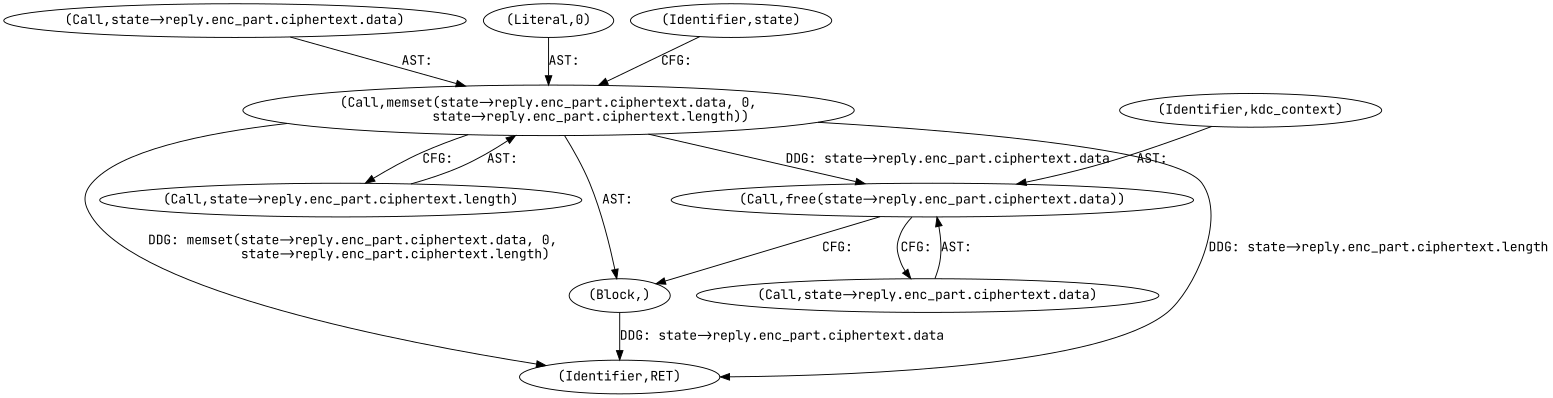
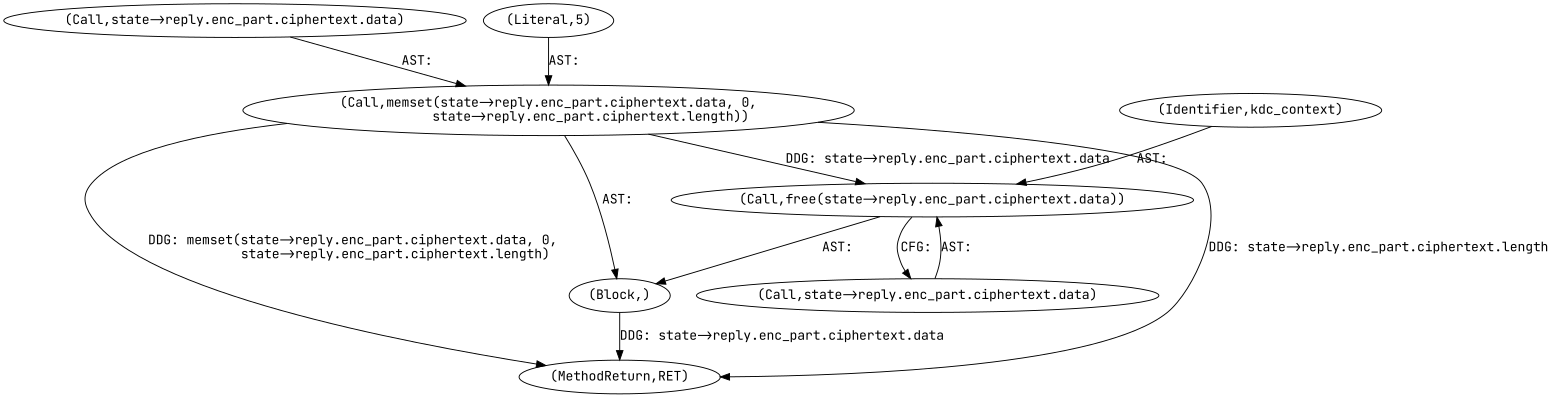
  digraph {
    fontname="JetBrains Mono"
    node [fontname="JetBrains Mono"]
    edge [fontname="JetBrains Mono"]
    n1 [label="(Call,memset(state->reply.enc_part.ciphertext.data, 0,\n           state->reply.enc_part.ciphertext.length))"]
    n2 [label="(Call,free(state->reply.enc_part.ciphertext.data))"]
-   n3 [label="(Call,state->reply.enc_part.ciphertext.length)"]
-   n4 [label="(Identifier,RET)"]
+   n4 [label="(MethodReturn,RET)"]
    n5 [label="(Block,)"]
    n6 [label="(Call,state->reply.enc_part.ciphertext.data)"]
    n7 [label="(Call,state->reply.enc_part.ciphertext.data)"]
    n8 [label="(Identifier,kdc_context)"]
-   n9 [label="(Literal,0)"]
-   n10 [label="(Identifier,state)"]
+   n9 [label="(Literal,5)"]
    n1 -> n2 [label="DDG: state->reply.enc_part.ciphertext.data"]
-   n1 -> n3 [label="CFG: "]
    n1 -> n4 [label="DDG: state->reply.enc_part.ciphertext.length"]
    n1 -> n4 [label="DDG: memset(state->reply.enc_part.ciphertext.data, 0,\n           state->reply.enc_part.ciphertext.length)"]
    n1 -> n5 [label="AST: "]
-   n2 -> n5 [label="CFG: "]
+   n2 -> n5 [label="AST: "]
    n2 -> n6 [label="CFG: "]
-   n3 -> n1 [label="AST: "]
    n5 -> n4 [label="DDG: state->reply.enc_part.ciphertext.data"]
    n6 -> n2 [label="AST: "]
    n7 -> n1 [label="AST: "]
    n8 -> n2 [label="AST: "]
    n9 -> n1 [label="AST: "]
-   n10 -> n1 [label="CFG: "]
  }
